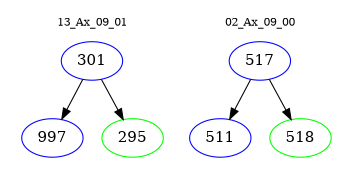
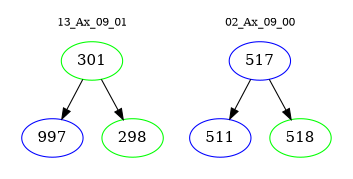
  digraph {
    node [color=blue]
    edge [color=black]
-   n1 [label=301]
+   n1 [color=green label=301]
    n2 [label=997]
-   n3 [color=green label=295]
+   n3 [color=green label=298]
    n4 [label=517]
    n5 [label=511]
    n6 [color=green label=518]
    subgraph cluster_1 {
      color=white
      fontsize=10
      label="13_Ax_09_01"
      n1
      n2
      n3
    }
    subgraph cluster_2 {
      color=white
      fontsize=10
      label="02_Ax_09_00"
      n4
      n5
      n6
    }
    n1 -> n2
    n1 -> n3
    n4 -> n5
    n4 -> n6
  }
